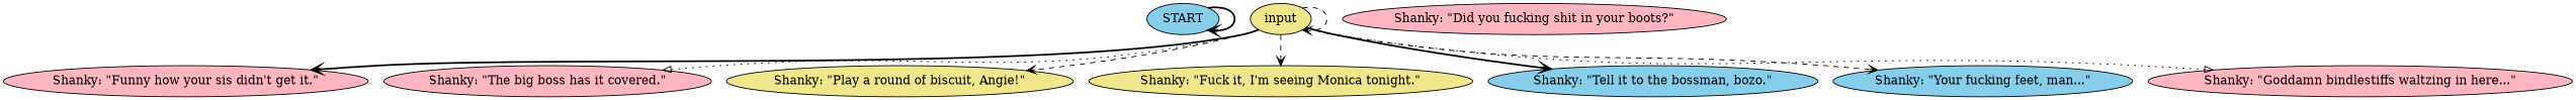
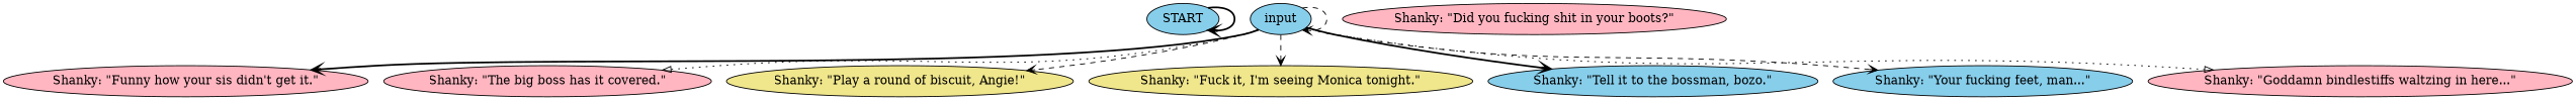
  digraph {
    node [style=filled fillcolor=lightpink]
    edge [style=dashed arrowhead=vee]
    n1 [label=START fillcolor=skyblue]
-   n2 [label=input fillcolor=khaki]
+   n2 [label=input fillcolor=skyblue]
    n3 [label="Shanky: \"Funny how your sis didn't get it.\""]
    n4 [label="Shanky: \"The big boss has it covered.\""]
    n5 [label="Shanky: \"Play a round of biscuit, Angie!\"" fillcolor=khaki]
    n6 [label="Shanky: \"Fuck it, I'm seeing Monica tonight.\"" fillcolor=khaki]
    n7 [label="Shanky: \"Tell it to the bossman, bozo.\"" fillcolor=skyblue]
    n8 [label="Shanky: \"Your fucking feet, man...\"" fillcolor=skyblue]
    n9 [label="Shanky: \"Goddamn bindlestiffs waltzing in here...\""]
    n10 [label="Shanky: \"Did you fucking shit in your boots?\""]
    n1 -> n1 [style=bold]
    n2 -> n2
    n2 -> n3 [style=bold]
    n2 -> n4 [style=dotted arrowhead=onormal]
    n2 -> n5
    n2 -> n6
    n2 -> n7 [style=bold]
    n2 -> n8
    n2 -> n9 [style=dotted arrowhead=onormal]
  }
